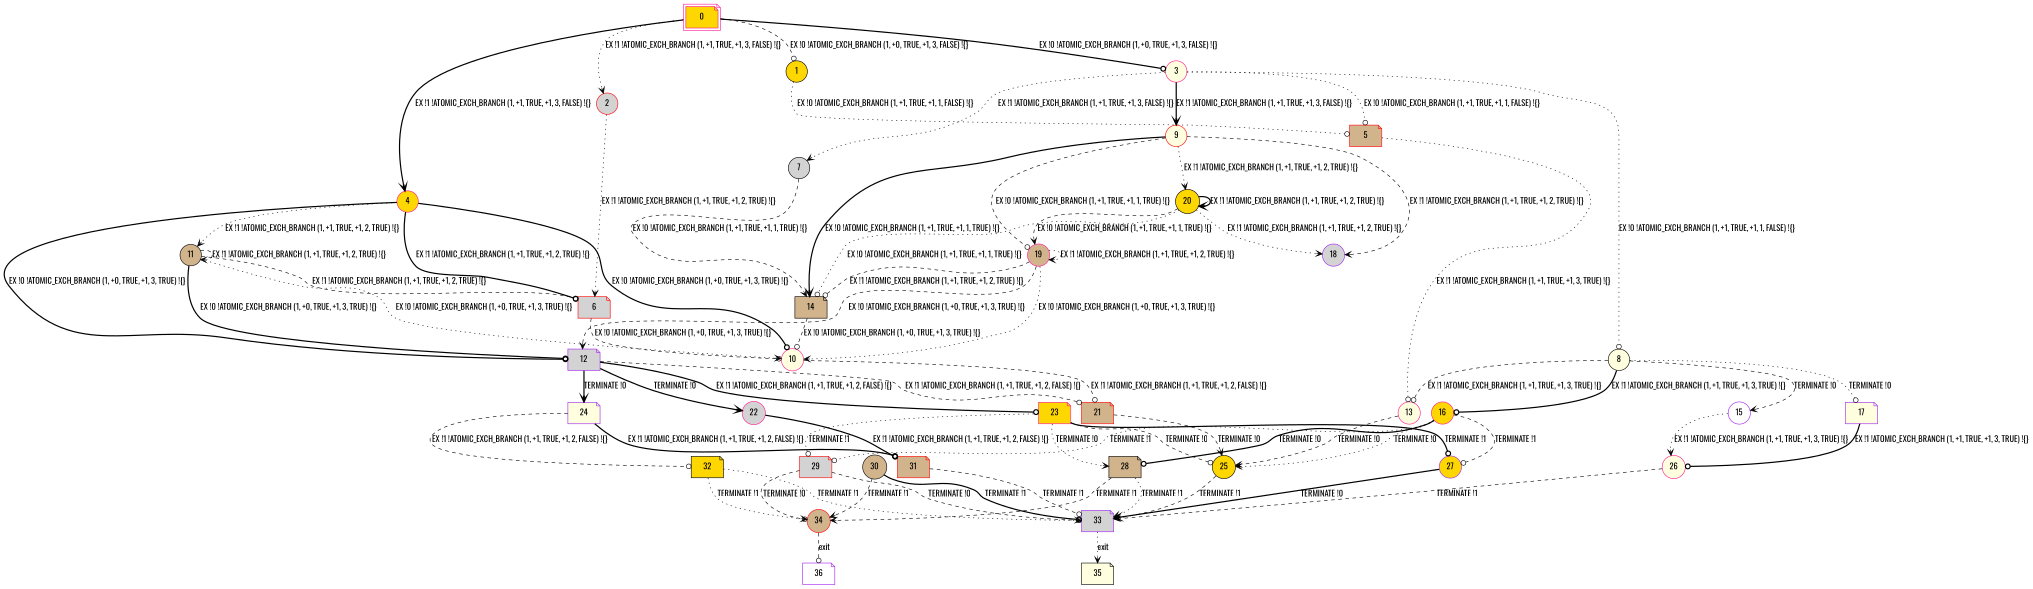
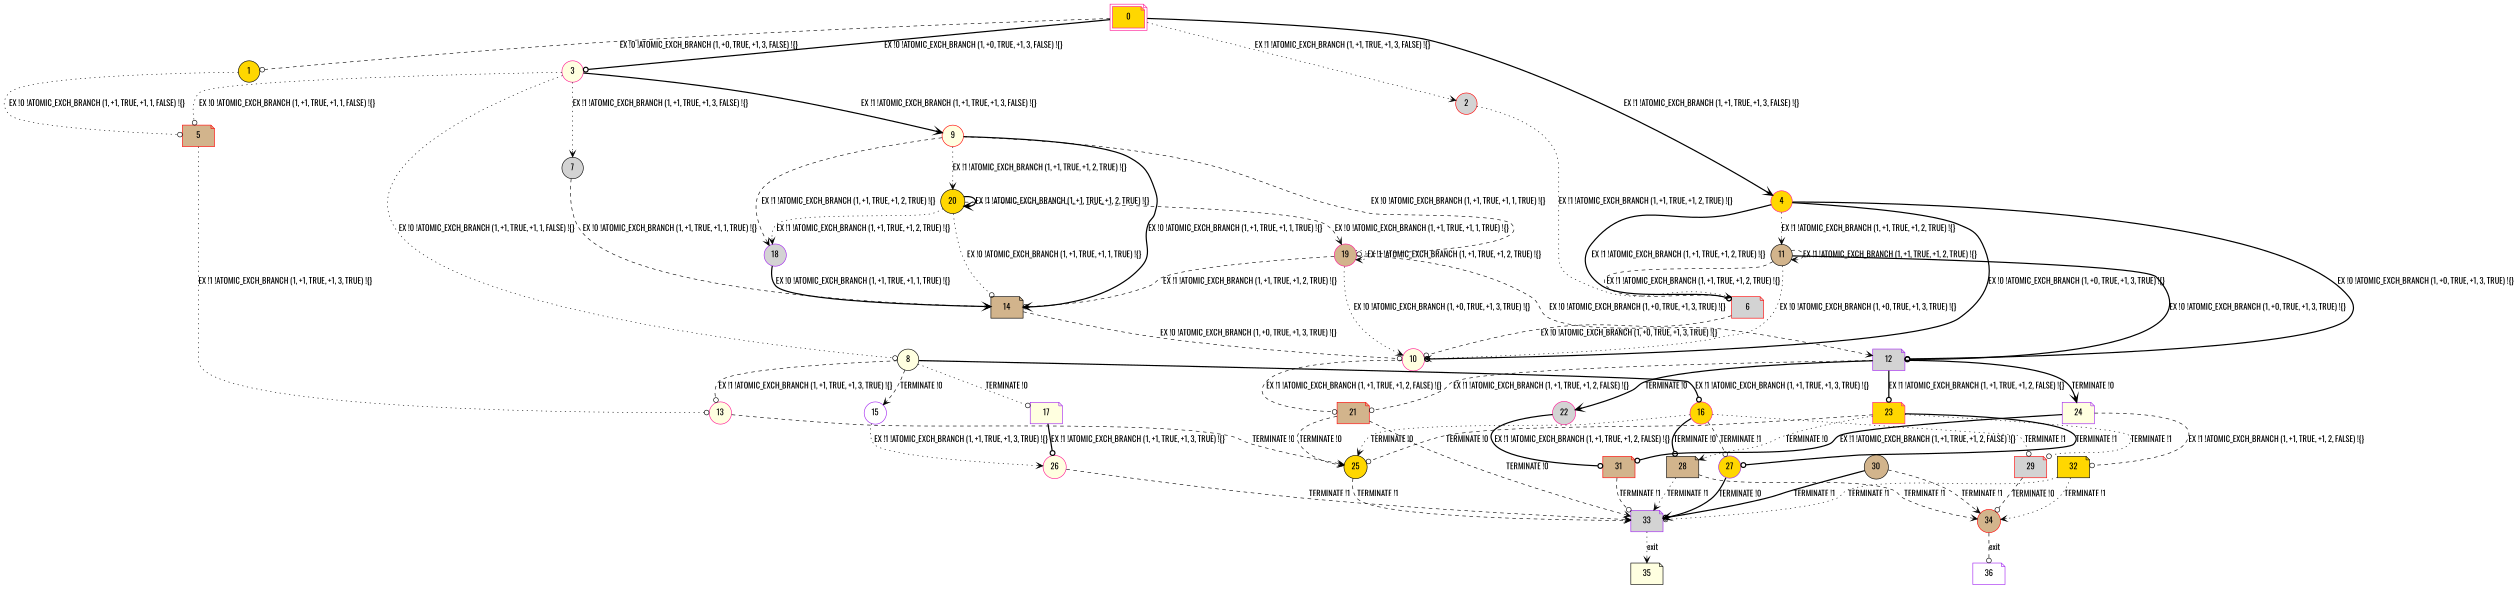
  digraph {
    fontname=Oswald
    node [color=black fillcolor=gold fontname=Oswald shape=circle style=filled]
    edge [arrowhead=odot fontname=Oswald style=dashed]
    0 [color=deeppink peripheries=2 shape=note]
    1
    2 [color=red fillcolor=lightgrey]
    3 [color=deeppink fillcolor=lightyellow]
    4 [color=deeppink]
    5 [color=red fillcolor=tan shape=note]
    6 [color=red fillcolor=lightgrey shape=note]
    7 [fillcolor=lightgrey]
    8 [fillcolor=lightyellow]
    9 [color=red fillcolor=lightyellow]
    10 [color=deeppink fillcolor=lightyellow]
    11 [fillcolor=tan]
    12 [color=purple fillcolor=lightgrey shape=note]
    13 [color=deeppink fillcolor=lightyellow]
    14 [fillcolor=tan shape=note]
    15 [color=purple fillcolor=white]
    16 [color=deeppink]
    17 [color=purple fillcolor=lightyellow shape=note]
    18 [color=purple fillcolor=lightgrey]
    19 [color=deeppink fillcolor=tan]
    20
    21 [color=red fillcolor=tan shape=note]
    22 [color=deeppink fillcolor=lightgrey]
    23 [color=deeppink shape=note]
    24 [color=purple fillcolor=lightyellow shape=note]
    25
    26 [color=deeppink fillcolor=lightyellow]
    27 [color=purple]
    28 [fillcolor=tan shape=note]
    29 [color=red fillcolor=lightgrey shape=note]
    31 [color=red fillcolor=tan shape=note]
    32 [shape=note]
    33 [color=purple fillcolor=lightgrey shape=note]
    34 [color=red fillcolor=tan]
    30 [fillcolor=tan]
    35 [fillcolor=lightyellow shape=note]
    36 [color=purple fillcolor=white shape=note]
    0 -> 1 [label="EX !0 !ATOMIC_EXCH_BRANCH (1, +0, TRUE, +1, 3, FALSE) !{}"]
    0 -> 2 [arrowhead=vee label="EX !1 !ATOMIC_EXCH_BRANCH (1, +1, TRUE, +1, 3, FALSE) !{}" style=dotted]
    0 -> 3 [label="EX !0 !ATOMIC_EXCH_BRANCH (1, +0, TRUE, +1, 3, FALSE) !{}" style=bold]
    0 -> 4 [arrowhead=vee label="EX !1 !ATOMIC_EXCH_BRANCH (1, +1, TRUE, +1, 3, FALSE) !{}" style=bold]
    1 -> 5 [label="EX !0 !ATOMIC_EXCH_BRANCH (1, +1, TRUE, +1, 1, FALSE) !{}" style=dotted]
    2 -> 6 [arrowhead=vee label="EX !1 !ATOMIC_EXCH_BRANCH (1, +1, TRUE, +1, 2, TRUE) !{}" style=dotted]
    3 -> 5 [label="EX !0 !ATOMIC_EXCH_BRANCH (1, +1, TRUE, +1, 1, FALSE) !{}" style=dotted]
    3 -> 7 [arrowhead=vee label="EX !1 !ATOMIC_EXCH_BRANCH (1, +1, TRUE, +1, 3, FALSE) !{}" style=dotted]
    3 -> 8 [label="EX !0 !ATOMIC_EXCH_BRANCH (1, +1, TRUE, +1, 1, FALSE) !{}" style=dotted]
    3 -> 9 [arrowhead=vee label="EX !1 !ATOMIC_EXCH_BRANCH (1, +1, TRUE, +1, 3, FALSE) !{}" style=bold]
    4 -> 6 [label="EX !1 !ATOMIC_EXCH_BRANCH (1, +1, TRUE, +1, 2, TRUE) !{}" style=bold]
    4 -> 10 [label="EX !0 !ATOMIC_EXCH_BRANCH (1, +0, TRUE, +1, 3, TRUE) !{}" style=bold]
    4 -> 11 [arrowhead=vee label="EX !1 !ATOMIC_EXCH_BRANCH (1, +1, TRUE, +1, 2, TRUE) !{}" style=dotted]
    4 -> 12 [label="EX !0 !ATOMIC_EXCH_BRANCH (1, +0, TRUE, +1, 3, TRUE) !{}" style=bold]
    5 -> 13 [label="EX !1 !ATOMIC_EXCH_BRANCH (1, +1, TRUE, +1, 3, TRUE) !{}" style=dotted]
    6 -> 10 [label="EX !0 !ATOMIC_EXCH_BRANCH (1, +0, TRUE, +1, 3, TRUE) !{}"]
    7 -> 14 [arrowhead=vee label="EX !0 !ATOMIC_EXCH_BRANCH (1, +1, TRUE, +1, 1, TRUE) !{}"]
    8 -> 13 [label="EX !1 !ATOMIC_EXCH_BRANCH (1, +1, TRUE, +1, 3, TRUE) !{}"]
    8 -> 15 [arrowhead=vee label="TERMINATE !0"]
    8 -> 16 [label="EX !1 !ATOMIC_EXCH_BRANCH (1, +1, TRUE, +1, 3, TRUE) !{}" style=bold]
    8 -> 17 [label="TERMINATE !0" style=dotted]
    9 -> 14 [arrowhead=vee label="EX !0 !ATOMIC_EXCH_BRANCH (1, +1, TRUE, +1, 1, TRUE) !{}" style=bold]
    9 -> 18 [arrowhead=vee label="EX !1 !ATOMIC_EXCH_BRANCH (1, +1, TRUE, +1, 2, TRUE) !{}"]
    9 -> 19 [label="EX !0 !ATOMIC_EXCH_BRANCH (1, +1, TRUE, +1, 1, TRUE) !{}"]
    9 -> 20 [arrowhead=vee label="EX !1 !ATOMIC_EXCH_BRANCH (1, +1, TRUE, +1, 2, TRUE) !{}" style=dotted]
    10 -> 21 [label="EX !1 !ATOMIC_EXCH_BRANCH (1, +1, TRUE, +1, 2, FALSE) !{}"]
    11 -> 6 [label="EX !1 !ATOMIC_EXCH_BRANCH (1, +1, TRUE, +1, 2, TRUE) !{}"]
    11 -> 10 [arrowhead=vee label="EX !0 !ATOMIC_EXCH_BRANCH (1, +0, TRUE, +1, 3, TRUE) !{}" style=dotted]
    11 -> 11 [arrowhead=vee label="EX !1 !ATOMIC_EXCH_BRANCH (1, +1, TRUE, +1, 2, TRUE) !{}"]
    11 -> 12 [label="EX !0 !ATOMIC_EXCH_BRANCH (1, +0, TRUE, +1, 3, TRUE) !{}" style=bold]
    12 -> 21 [label="EX !1 !ATOMIC_EXCH_BRANCH (1, +1, TRUE, +1, 2, FALSE) !{}"]
    12 -> 22 [arrowhead=vee label="TERMINATE !0" style=bold]
    12 -> 23 [label="EX !1 !ATOMIC_EXCH_BRANCH (1, +1, TRUE, +1, 2, FALSE) !{}" style=bold]
    12 -> 24 [arrowhead=vee label="TERMINATE !0" style=bold]
    13 -> 25 [arrowhead=vee label="TERMINATE !0"]
    14 -> 10 [label="EX !0 !ATOMIC_EXCH_BRANCH (1, +0, TRUE, +1, 3, TRUE) !{}"]
    15 -> 26 [arrowhead=vee label="EX !1 !ATOMIC_EXCH_BRANCH (1, +1, TRUE, +1, 3, TRUE) !{}" style=dotted]
    16 -> 25 [arrowhead=vee label="TERMINATE !0" style=dotted]
    16 -> 27 [label="TERMINATE !1"]
    16 -> 28 [label="TERMINATE !0" style=bold]
    16 -> 29 [label="TERMINATE !1" style=dotted]
    17 -> 26 [label="EX !1 !ATOMIC_EXCH_BRANCH (1, +1, TRUE, +1, 3, TRUE) !{}" style=bold]
+   18 -> 14 [arrowhead=vee label="EX !0 !ATOMIC_EXCH_BRANCH (1, +1, TRUE, +1, 1, TRUE) !{}" style=bold]
    19 -> 10 [arrowhead=vee label="EX !0 !ATOMIC_EXCH_BRANCH (1, +0, TRUE, +1, 3, TRUE) !{}" style=dotted]
    19 -> 12 [arrowhead=vee label="EX !0 !ATOMIC_EXCH_BRANCH (1, +0, TRUE, +1, 3, TRUE) !{}"]
    19 -> 14 [label="EX !1 !ATOMIC_EXCH_BRANCH (1, +1, TRUE, +1, 2, TRUE) !{}"]
    19 -> 19 [arrowhead=vee label="EX !1 !ATOMIC_EXCH_BRANCH (1, +1, TRUE, +1, 2, TRUE) !{}" style=dotted]
    20 -> 14 [label="EX !0 !ATOMIC_EXCH_BRANCH (1, +1, TRUE, +1, 1, TRUE) !{}" style=dotted]
    20 -> 18 [arrowhead=vee label="EX !1 !ATOMIC_EXCH_BRANCH (1, +1, TRUE, +1, 2, TRUE) !{}" style=dotted]
    20 -> 19 [arrowhead=vee label="EX !0 !ATOMIC_EXCH_BRANCH (1, +1, TRUE, +1, 1, TRUE) !{}"]
    20 -> 20 [arrowhead=vee label="EX !1 !ATOMIC_EXCH_BRANCH (1, +1, TRUE, +1, 2, TRUE) !{}" style=bold]
    21 -> 25 [arrowhead=vee label="TERMINATE !0"]
    22 -> 31 [label="EX !1 !ATOMIC_EXCH_BRANCH (1, +1, TRUE, +1, 2, FALSE) !{}" style=bold]
    23 -> 25 [label="TERMINATE !0"]
    23 -> 27 [label="TERMINATE !1" style=bold]
    23 -> 28 [arrowhead=vee label="TERMINATE !0" style=dotted]
    23 -> 29 [label="TERMINATE !1" style=dotted]
    24 -> 31 [label="EX !1 !ATOMIC_EXCH_BRANCH (1, +1, TRUE, +1, 2, FALSE) !{}" style=bold]
    24 -> 32 [label="EX !1 !ATOMIC_EXCH_BRANCH (1, +1, TRUE, +1, 2, FALSE) !{}"]
    25 -> 33 [arrowhead=vee label="TERMINATE !1"]
    26 -> 33 [arrowhead=vee label="TERMINATE !1"]
    27 -> 33 [arrowhead=vee label="TERMINATE !0" style=bold]
    28 -> 33 [arrowhead=vee label="TERMINATE !1" style=dotted]
    28 -> 34 [arrowhead=vee label="TERMINATE !1"]
-   29 -> 33 [arrowhead=vee label="TERMINATE !0"]
+   21 -> 33 [arrowhead=vee label="TERMINATE !0"]
    29 -> 34 [label="TERMINATE !0"]
    31 -> 33 [label="TERMINATE !1"]
    32 -> 33 [label="TERMINATE !1" style=dotted]
    32 -> 34 [arrowhead=vee label="TERMINATE !1" style=dotted]
    33 -> 35 [arrowhead=vee label=exit style=dotted]
    34 -> 36 [label=exit]
    30 -> 33 [label="TERMINATE !1" style=bold]
    30 -> 34 [arrowhead=vee label="TERMINATE !1"]
  }
